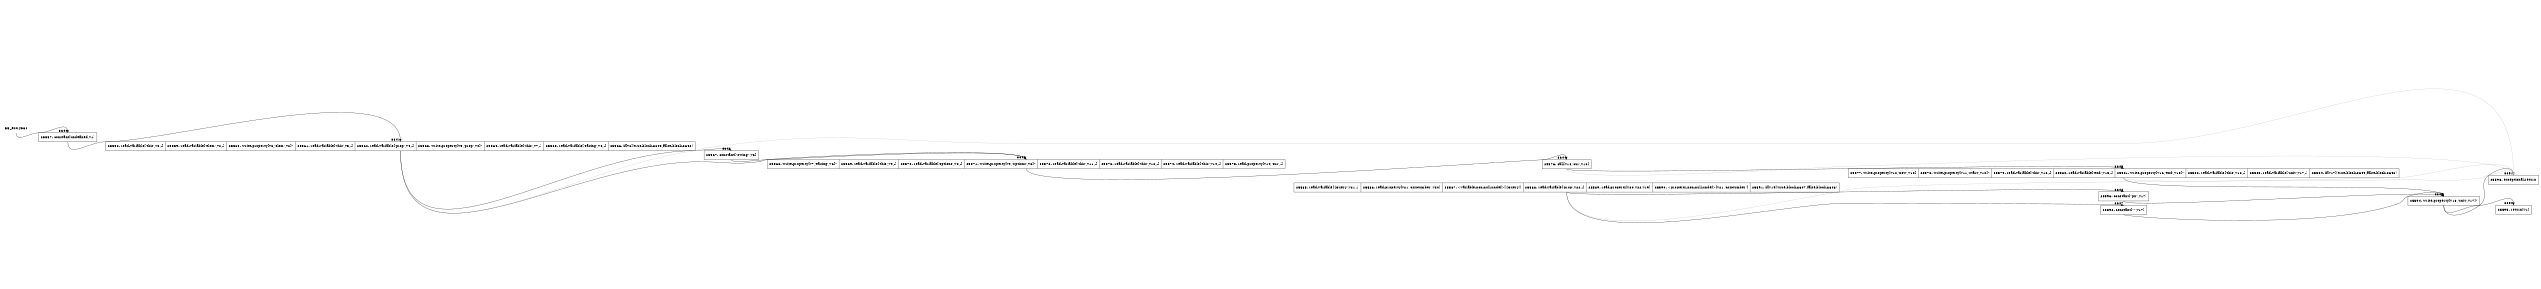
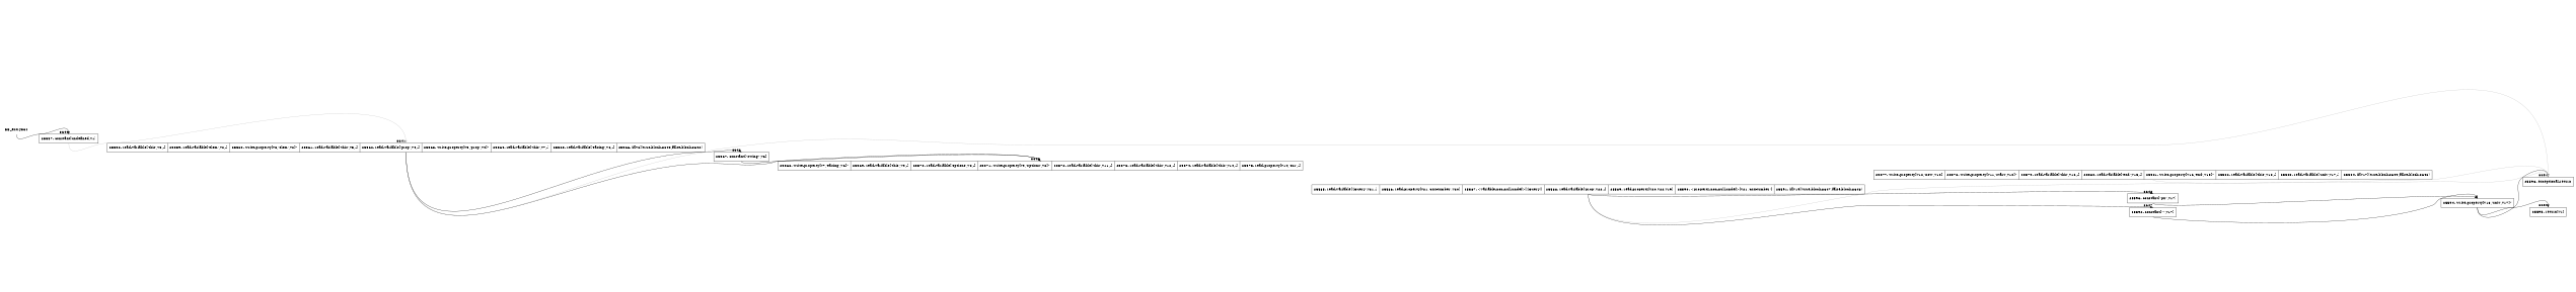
  digraph {
    rankdir=LR
    node [shape=record]
    edge [headport=n tailport=s]
    BB_entry534 [shape=none]
    n2 [label="{25557: constant[undefined,v1]}"]
    n3 [label="{25558: read-variable['this',v3,-]|25559: read-variable['elem',v2,-]|25560: write-property[v3,'elem',v2]*|25561: read-variable['this',v5,-]|25562: read-variable['prop',v4,-]|25563: write-property[v5,'prop',v4]*|25564: read-variable['this',v7,-]|25565: read-variable['easing',v6,-]|25566: if[v6](true-block:8643,false-block:8642)}"]
    n4 [label="{25568: write-property[v7,'easing',v6]*|25569: read-variable['this',v9,-]|25570: read-variable['options',v8,-]|25571: write-property[v9,'options',v8]*|25572: read-variable['this',v11,-]|25573: read-variable['this',v12,-]|25574: read-variable['this',v14,-]|25575: read-property[v14,'cur',-]}"]
    n5 [label="{25567: constant[\"swing\",v6]}"]
    n6 [label="{25596: exceptional-return}"]
-   n7 [label="{25576: call[v14,'cur',v10]}"]
    n8 [label="{25577: write-property[v12,'now',v10]|25578: write-property[v11,'start',v10]*|25579: read-variable['this',v16,-]|25580: read-variable['end',v15,-]|25581: write-property[v16,'end',v15]*|25582: read-variable['this',v18,-]|25583: read-variable['unit',v17,-]|25584: if[v17](true-block:8649,false-block:8646)}"]
    n9 [label="{25594: write-property[v18,'unit',v17]*}"]
    n10 [label="{25595: return[v1]}"]
    n11 [label="{25585: read-variable['jQuery',v21,-]|25586: read-property[v21,'cssNumber',v20]|25587: \<variable-non-null-undef\>['jQuery']|25588: read-variable['prop',v22,-]|25589: read-property[v20,v22,v19]|25590: \<property-non-null-undef\>[v21,'cssNumber']|25591: if[v19](true-block:8647,false-block:8648)}"]
    n12 [label="{25592: constant[\"\",v17]}"]
    n13 [label="{25593: constant[\"px\",v17]}"]
    BB_entry534 -> n2 [headlabel="    8640"]
-   n2 -> n3 [headlabel="      8641"]
+   n2 -> n3 [headlabel="      8641" color=gray]
    n3 -> n4 [headlabel="      8643"]
    n3 -> n5 [headlabel="      8642"]
    n3 -> n6 [color=gray headlabel="      8651"]
-   n4 -> n7 [headlabel="      8644"]
    n5 -> n4
-   n7 -> n6 [color=gray]
-   n7 -> n8 [headlabel="      8645"]
    n8 -> n6 [color=gray]
-   n8 -> n9 [headlabel="      8649"]
    n9 -> n6 [color=black]
    n9 -> n10 [headlabel="      8650"]
    n11 -> n6 [color=gray]
    n11 -> n12 [headlabel="      8647"]
    n11 -> n13 [headlabel="      8648"]
    n12 -> n9
    n13 -> n9
  }
